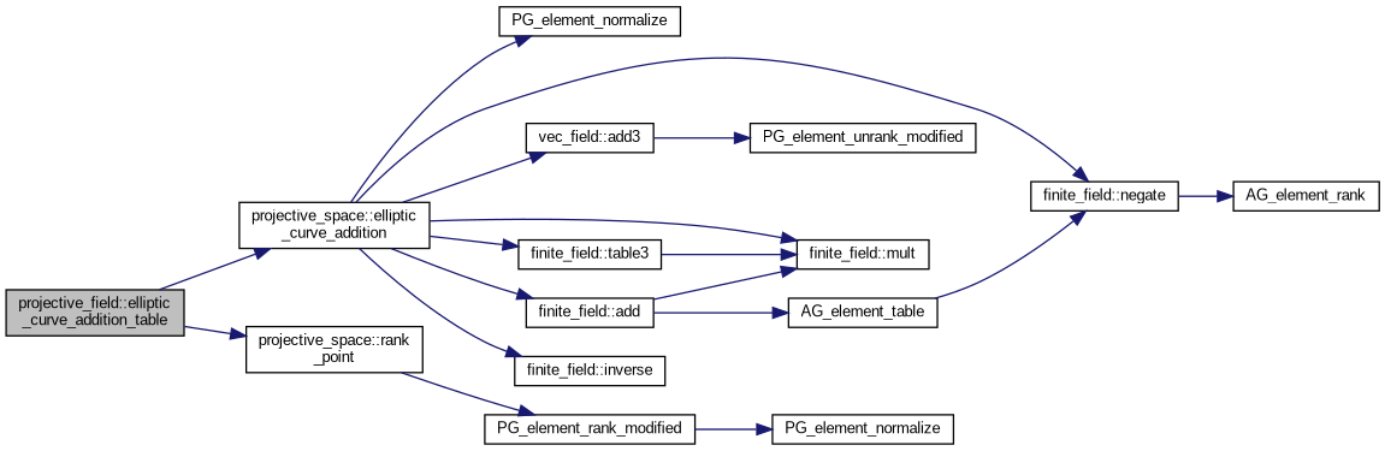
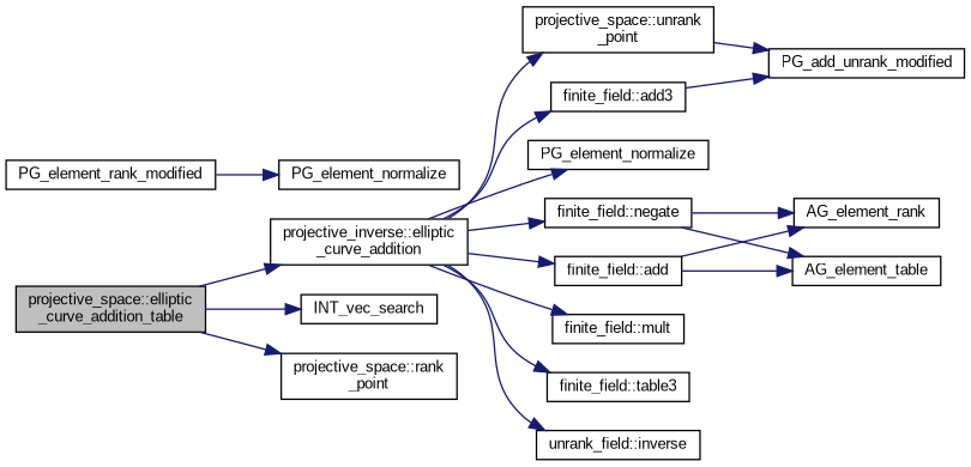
  digraph {
    fontname="Liberation Sans"
    rankdir=LR
    node [color=black fillcolor=white fontname="Liberation Sans" fontsize=10 shape=record style=filled]
    edge [color=midnightblue fontname="Liberation Sans" fontsize=10 labelfontname=Helvetica labelfontsize=10 style=solid]
-   n1 [fillcolor=grey75 fontcolor=black height=0.2 label="projective_field::elliptic\l_curve_addition_table" width=0.4]
-   n2 [height=0.2 label="projective_space::elliptic\l_curve_addition" width=0.4]
+   n1 [fillcolor=grey75 fontcolor=black height=0.2 label="projective_space::elliptic\l_curve_addition_table" width=0.4]
+   n2 [height=0.2 label="projective_inverse::elliptic\l_curve_addition" width=0.4]
+   n3 [height=0.2 label=INT_vec_search width=0.4]
    n4 [height=0.2 label="projective_space::rank\l_point" width=0.4]
+   n5 [height=0.2 label="projective_space::unrank\l_point" width=0.4]
    n6 [height=0.2 label=PG_element_normalize width=0.4]
    n7 [height=0.2 label="finite_field::negate" width=0.4]
-   n8 [height=0.2 label="vec_field::add3" width=0.4]
+   n8 [height=0.2 label="finite_field::add3" width=0.4]
    n9 [height=0.2 label="finite_field::add" width=0.4]
    n10 [height=0.2 label="finite_field::mult" width=0.4]
    n11 [height=0.2 label="finite_field::table3" width=0.4]
-   n12 [height=0.2 label="finite_field::inverse" width=0.4]
-   n13 [height=0.2 label=PG_element_unrank_modified width=0.4]
+   n12 [height=0.2 label="unrank_field::inverse" width=0.4]
+   n13 [height=0.2 label=PG_add_unrank_modified width=0.4]
    n14 [height=0.2 label=AG_element_table width=0.4]
    n15 [height=0.2 label=AG_element_rank width=0.4]
    n16 [height=0.2 label=PG_element_rank_modified width=0.4]
    n17 [height=0.2 label=PG_element_normalize width=0.4]
    n1 -> n2
+   n1 -> n3
    n1 -> n4
+   n2 -> n5
    n2 -> n6
    n2 -> n7
    n2 -> n8
    n2 -> n9
    n2 -> n10
    n2 -> n11
    n2 -> n12
-   n4 -> n16
-   n14 -> n7
+   n5 -> n13
+   n7 -> n14
    n7 -> n15
    n8 -> n13
    n9 -> n14
-   n9 -> n10
-   n11 -> n10
+   n9 -> n15
    n16 -> n17
  }
